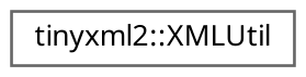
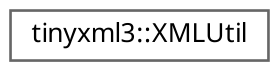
  digraph {
    rankdir=TB
    fontname="Noto Sans"
-   n1 [color=grey40 fillcolor=white fontname="Noto Sans" fontsize=10 height=0.2 label="tinyxml2::XMLUtil" shape=box style=filled width=0.4]
+   n1 [color=grey40 fillcolor=white fontname="Noto Sans" fontsize=10 height=0.2 label="tinyxml3::XMLUtil" shape=box style=filled width=0.4]
  }
